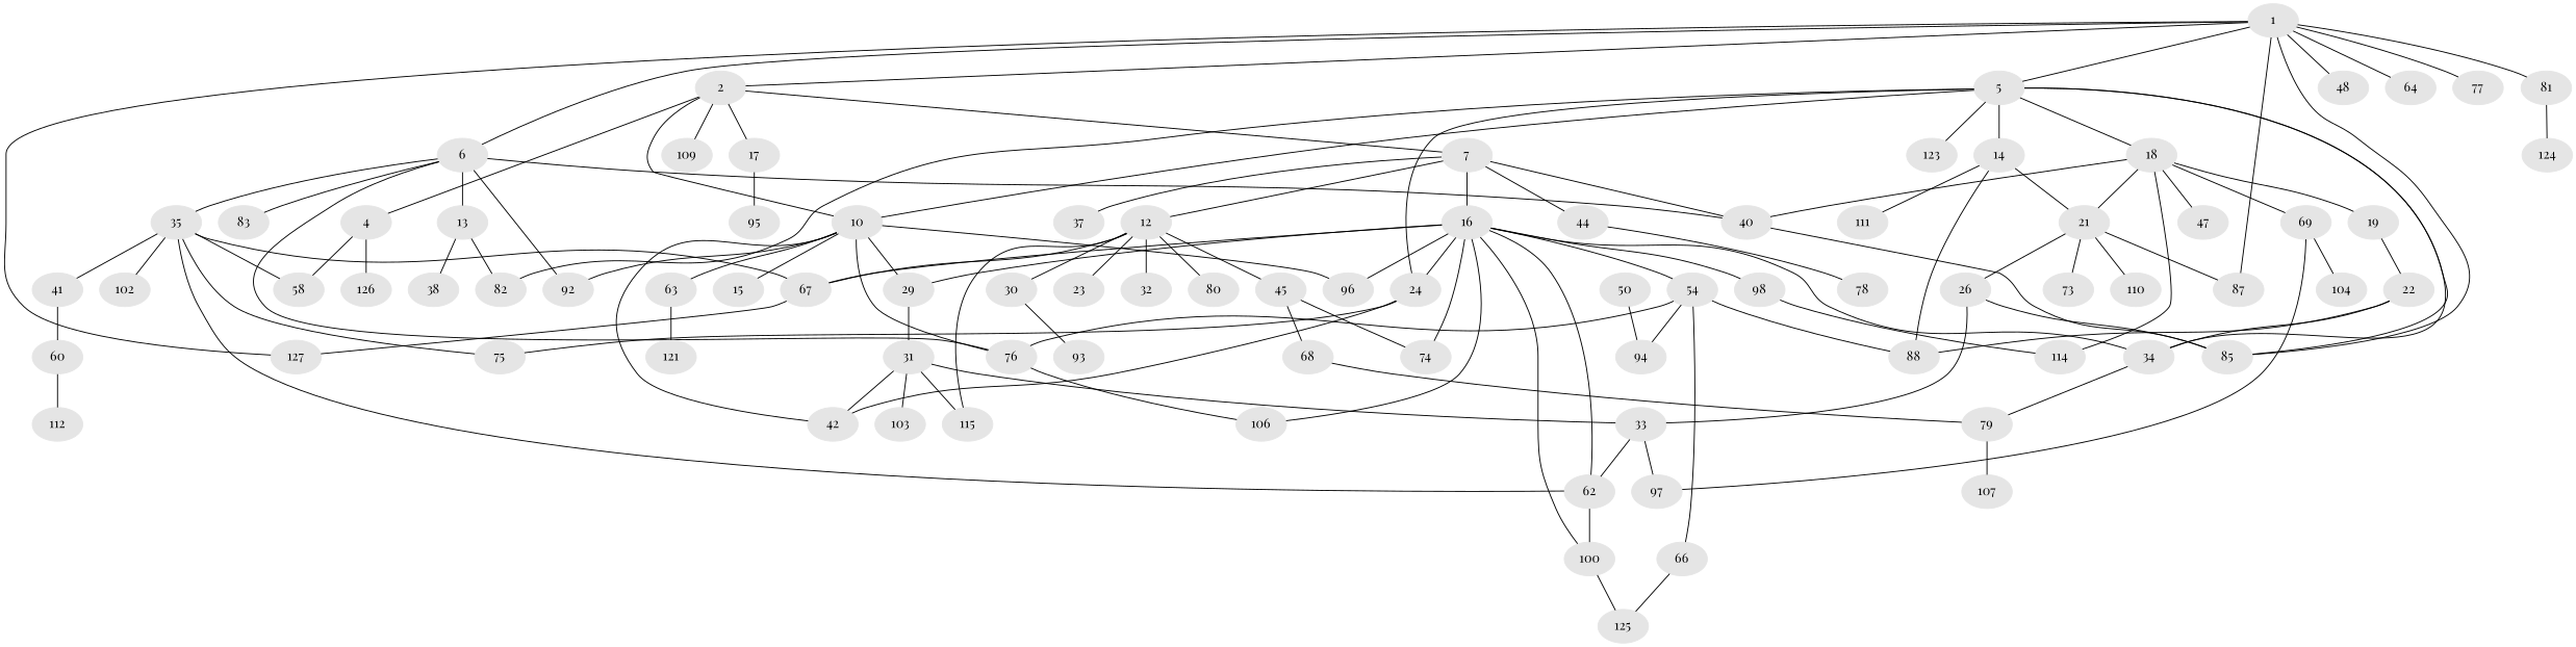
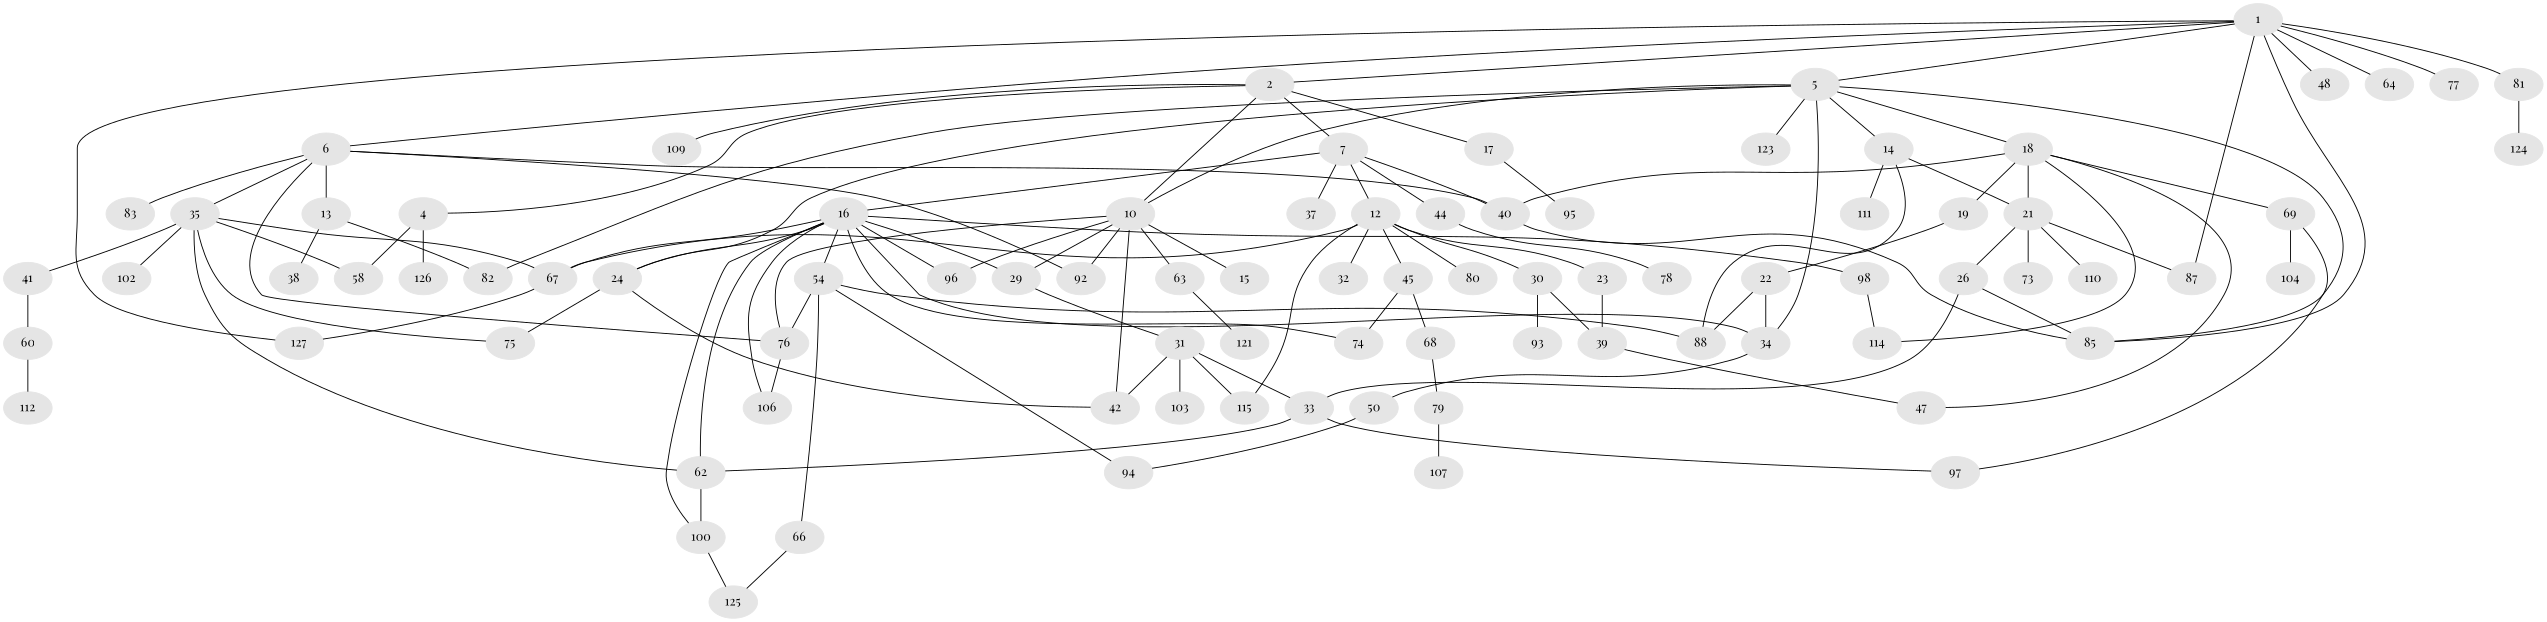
  graph {
    fontname="Playfair Display"
    node [color=gray90 fontname="Playfair Display" style=filled]
    edge [fontname="Playfair Display"]
    1 [super="+3"]
    2 [super="+52"]
    5 [super="+11"]
    6 [super="+20"]
    48
    64
    77
    81 [super="+120"]
    85 [super="+101"]
    87
    127
    4 [super="+56"]
    7 [super="+9"]
    10 [super="+55"]
    17 [super="+65"]
    109
    14 [super="+108"]
    18 [super="+28"]
    24
    34 [super="+91"]
    82
    123
    13 [super="+53"]
    35 [super="+84"]
    40 [super="+43"]
    76 [super="+90"]
    83
    92
    124
    58
    126
    12 [super="+25"]
    16 [super="+89"]
    37
    44
    15
    29
    42 [super="+57"]
    63
    96
    95
    21 [super="+46"]
    88
    111
    19 [super="+70"]
    47
    69 [super="+71"]
    114
    75
    50
    38
    67 [super="+117"]
    62
    41
    102
    106
    23
    30 [super="+51"]
    32
    45 [super="+122"]
    80
    115
    54 [super="+61"]
    74
    98
    100
    78
    31 [super="+36"]
    121
+   39 [super="+113"]
    93
    68
    26
    73 [super="+116"]
    110
    94
    66
    125
    22 [super="+59"]
    97
    104
    33 [super="+99"]
    103
    60 [super="+86"]
    112
    79 [super="+119"]
    107
    1 -- 2
    1 -- 5
    1 -- 6
    1 -- 48
    1 -- 64
    1 -- 77
    1 -- 81
    1 -- 85
    1 -- 87
    1 -- 127
    2 -- 4
    2 -- 7
    2 -- 10
    2 -- 17
    2 -- 109
    5 -- 85
    5 -- 10
    5 -- 14
    5 -- 18
    5 -- 24
    5 -- 34
    5 -- 82
    5 -- 123
    6 -- 13
    6 -- 35
    6 -- 40
    6 -- 76
    6 -- 83
    6 -- 92
    81 -- 124
    4 -- 58
    4 -- 126
    7 -- 40
    7 -- 12
    7 -- 16
    7 -- 37
    7 -- 44
    10 -- 76
    10 -- 92
    10 -- 15
    10 -- 29
    10 -- 42
    10 -- 63
    10 -- 96
    17 -- 95
    14 -- 21
    14 -- 88
    14 -- 111
    18 -- 40
    18 -- 21
    18 -- 19
    18 -- 47
    18 -- 69
    18 -- 114
    24 -- 42
    24 -- 75
-   34 -- 79
+   34 -- 50
    13 -- 82
    13 -- 38
    35 -- 58
    35 -- 75
    35 -- 67
    35 -- 62
    35 -- 41
    35 -- 102
    40 -- 85
    76 -- 106
    12 -- 67
    12 -- 23
    12 -- 30
    12 -- 32
    12 -- 45
    12 -- 80
    12 -- 115
    16 -- 24
    16 -- 34
    16 -- 29
    16 -- 96
    16 -- 67 [weight=2]
    16 -- 62
    16 -- 106
    16 -- 54
    16 -- 74
    16 -- 98
    16 -- 100
    44 -- 78
    29 -- 31
    63 -- 121
    21 -- 87
    21 -- 26
    21 -- 73
    21 -- 110
    19 -- 22
    69 -- 97
    69 -- 104
    50 -- 94
    67 -- 127
    62 -- 100
    41 -- 60
+   23 -- 39
+   30 -- 39
    30 -- 93
    45 -- 74
    45 -- 68
    54 -- 76
    54 -- 88
    54 -- 94
    54 -- 66
    98 -- 114
    100 -- 125
    31 -- 42
    31 -- 115
    31 -- 33
    31 -- 103
+   39 -- 47
    68 -- 79
    26 -- 85
    26 -- 33
    66 -- 125
    22 -- 34
    22 -- 88
    33 -- 62
    33 -- 97
    60 -- 112
    79 -- 107
  }
